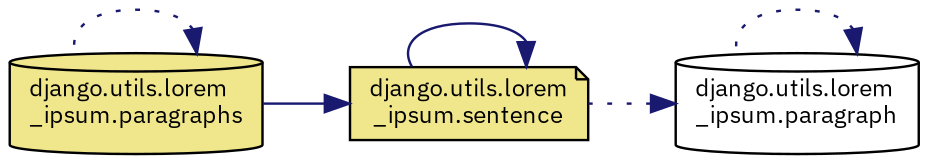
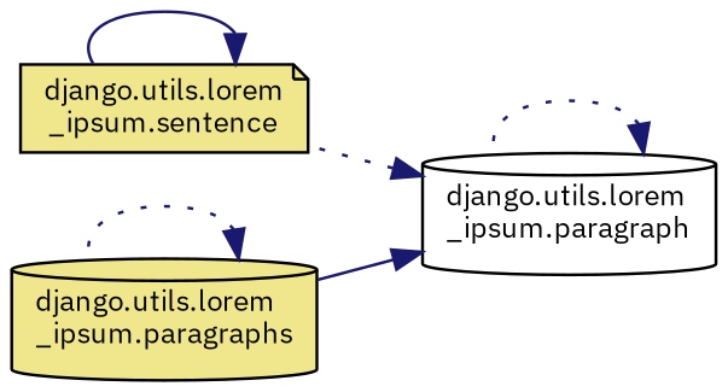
  digraph {
    fontname="IBM Plex Sans"
    rankdir=RL
    node [color=black fillcolor=khaki fontname="IBM Plex Sans" fontsize=10 shape=cylinder style=filled]
    edge [color=midnightblue dir=back fontname="IBM Plex Sans" fontsize=10 labelfontname=Helvetica labelfontsize=10 style=dotted]
    n1 [fontcolor=black height=0.2 label="django.utils.lorem\l_ipsum.sentence" shape=note width=0.4]
    n2 [fillcolor=white height=0.2 label="django.utils.lorem\l_ipsum.paragraph" width=0.4]
    n3 [height=0.2 label="django.utils.lorem\l_ipsum.paragraphs" width=0.4]
    n1 -> n1 [style=solid]
    n2 -> n1
    n2 -> n2
-   n1 -> n3 [style=solid]
+   n2 -> n3 [style=solid]
    n3 -> n3
  }
